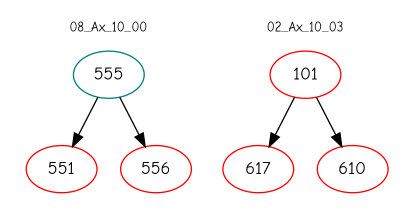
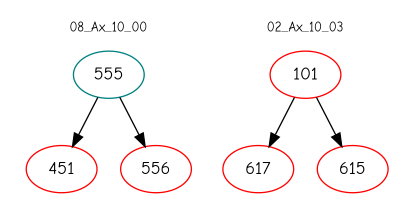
  digraph {
    fontname="Comic Neue"
    node [color=red fontname="Comic Neue"]
    edge [color=black fontname="Comic Neue"]
    n1 [color=teal label=555]
-   n2 [label=551]
+   n2 [label=451]
    n3 [label=556]
    n4 [label=101]
    n5 [label=617]
-   n6 [label=610]
+   n6 [label=615]
    subgraph cluster_1 {
      color=white
      fontsize=10
      label="08_Ax_10_00"
      n1
      n2
      n3
    }
    subgraph cluster_2 {
      color=white
      fontsize=10
      label="02_Ax_10_03"
      n4
      n5
      n6
    }
    n1 -> n2
    n1 -> n3
    n4 -> n5
    n4 -> n6
  }
